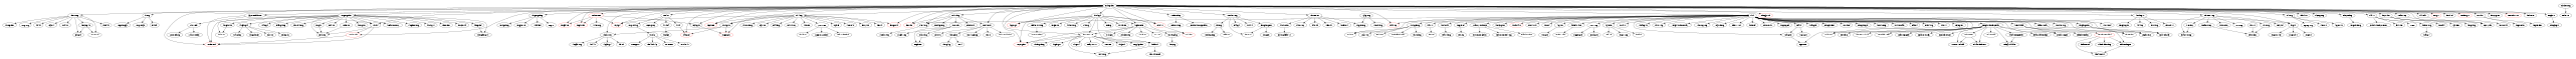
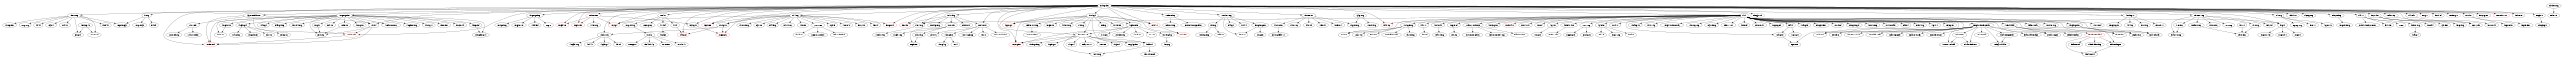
  strict digraph {
    fontname="Patrick Hand"
    node [fontname="Patrick Hand"]
    edge [fontname="Patrick Hand"]
    "Taifu Li"
    "Yanling Luo"
    "Yingying Su"
    "Eugene Tan"
    "Yalou Huang"
    "Hong Kang"
    "Jinli Liu"
    "Weijian Ni"
    "Boshi Sun"
    "Maoqiang Xie"
    "Zi'ang Liu"
    "Tianbi Liu"
    "Wenxuan Shi"
    "Jimeng Chen"
    "Wenguang Chen"
    "Shiming Xu"
    "Kaiwei Li"
    n18 [label="Ze Jimeng"]
    "Dehao Chen"
    "Qianqian Shi"
    "Jidong Zhai"
    "Shuangcheng Niu"
    "Xinliang Li"
    "Haifeng Shang"
    "Wentao Hant" [color=red]
    "Tianwei Sheng"
    "Jiangzhou He"
    "Paul Yuan"
    "Mingliang Liu"
    "Heng Lin"
    "Wentao Han"
    "Jianian Yan"
    "Shuang Han"
    "Vinodha Ramasamy"
    "Xiongchao Tang"
    "Youshan Miao" [color=red]
    "Boqiang Qin"
    "Yunlin Zhang"
    "Jiangmiao Zhu"
    "Laijun Sun"
    "Shuguang Zhang"
    "Peng Ke"
    "Dening Zhang"
    "Hongjuan Kou"
    "Yunfei Zhai"
    "Hui Xiong"
    "Dihua Guo"
    "Happia Cao" [color=red]
    "Byron J. Gao"
    "Qiming Luo"
    "Zhongmou Li" [color=red]
    "Yanjie Fu"
    "Xiao-Wei Ai"
    "Xueying Li" [color=red]
    "Yanggang Lin" [color=red]
    "Chunyu Luo"
    "SiFan Liu"
    "Li-Qun Zheng"
    "Zijun Yao"
    "Zhili Feng"
    "Louis Murray"
    "Seth B. Cleveland"
    "Jiankai Sun"
    "Dragos C. Anastasiu"
    "Xiaojun Quan"
    "Qifeng Dai" [color=red]
    "Georgios Theodoropoulos"
    "Susanne I. Schmidt"
    "Kevin Purohit"
    "Dawid Nowak"
    "Mihalis Panagopoulos"
    "Bart Craenen"
    "Olufunmilola Onolaja"
    "Quentin Bragard"
    "Arabadjis Dimitrios"
    "Cristian Picioreanu"
    "Rae Mackay"
    "Tien Tuan Anh Dinh"
    "Jan-Ulrich Kreft"
    "Battur Tugsgerel"
    "Catriona Kennedy"
    "Panayiota Loumou"
    "Zhongsheng Cao"
    "Qiong Zuo"
    "Zhewen Su"
    "Vincent Michel"
    "Fabian Pedregosa"
    "Alexandre Gramfort" [color=red]
    "Rodolphe Jenatton"
    "Mehdi Senoussi"
    "Elodie Cauvet"
    "Michael Eickenberg"
    "Qi Liu"
    "John Fazekas"
    "Douglas Lenox"
    "Xun-Xue Cui"
    "Xuming Zhang"
    "Jinlin Xu"
    "Xiaoxiao Shi"
    "Ting Jin"
    "Yuan-Jian Yang"
    "Hongyue Dai"
    "Shouqing Hao"
    "Marcio Silva" [color=red]
    "Guo-Xin Qiu"
    "Juan Cui"
    "Anthony Ventresque"
    "Ying Yuan"
    "Michael R. Hines"
    "Yuewu Wang"
    "Yanzhi Wu"
    "Emily Schmidt"
    "Liangliang Chen"
    "Yunji Chen"
    "Biao Xiang"
    "Xiaofeng Nie"
    "Runxia Ma"
    "Li-Jun Xing"
    "Matthew Booth"
    "Vasughi Sundramoorthy"
    "Xiaorong Wang"
    "Weijun Zhang"
    "Peter K. Kwok"
    "Leilei Yang" [color=red]
    "Lianhe Zhi"
    "Chuanwen Lin"
    "Songsong Cai"
    "Yunfang Tai"
    "Zhonghua Zhou"
    "Wanwei Cai"
    "Changsheng Hu"
    "Jian-Qin Zeng"
    "Yosri Harzallah"
    "Zibiao Li"
    "Guohui Ding"
-   "Yingxin Yu" [label="Hines Yu"]
+   "Yingxin Yu"
    "Deqiang Han"
    "Musab Elkheir Salih"
    "Jieyu Cheng"
    "Wenjin Yuan"
    "Fumin Guo"
    "Zhan Mei"
    "Meilun Sheng"
    "Qing-mei Yu"
    "Wengen Li"
    "Peng-yan Xiao"
    "Lee Weng"
    "Jackson Tan Teck Yong"
    "Takfarinas Saber"
    "Jesus Omana Iglesias"
    "Yusong He"
    "Marcio A. Silva"
    "Lingguang Lei"
    "Cunqing Ma"
    "Pengyu Wang"
    "Shaoli Liu"
    "Wenli Wei"
    "Xianchun Meng"
    "Enhong Chen"
    "Jingsong Lv" [color=red]
    "Xuechen Zhang"
    "Yuanzhen Wang"
    "Jian-Tao Sun"
    "Chengjun Dai" [color=red]
    "Huanhuan Cao" [color=red]
    "Tengfei Bao" [color=red]
    "Jiansheng Wu"
    "Tak-Lam Wong"
    "Minming Li"
    "Wanyong Tian" [color=red]
    "Zhen Liao" [color=red]
    "Rui Song"
    "Zhenya Zhang"
    "Chun Jason Xue"
    "Vijayan Prabhakaran"
    "Xiaohui Sun"
    "Linpeng Tang"
    "Linli Xu"
    "Tieyun Qian"
    "Aapo Kyrola"
    "Yingchao Zhao"
    "Daxin Jiang"
    "Dawei Hu"
    "Weiwei Wu" [color=red]
    "Derek Hao Hu"
    "Alvin Chin"
    "Dou Shen"
    "Zong Yu" [color=red]
    "Hengshu Zhu" [color=red]
    "Chunni Dai"
    "Haiping Ma"
    "Haocheng Wu" [color=red]
    "Xuetian Weng"
    "Zongda Wu"
    "Tianyong Hao"
    "Ji Hong"
    "Jason Chun Xue" [color=red]
    "Shenhua GU"
    "Ganesha Shanmuganathan"
    "Dachuan Huang"
    "Lei Peng"
    "Guiling Li"
    "Junkui Li"
    "Xiaochuan Ni"
    "Minmin Chen"
    "Bishan Yang"
    "Shike Mei"
    "Yuchen Liu"
    "Bingyue Peng"
    "Liuzhi Yin"
    "Xingliang Ni"
    "Bite Qiu"
    "Xiangfei Kong"
    "Yuxiao Dong"
    "Chun Meng"
    "Chunmei Wu"
    "Fangqiong Luo"
    "Linli Jiang"
    "Kai Koong"
    "Jacky Mak"
    "S. O. Choy"
    "Philip M. Tsang"
    "Jonathan Tsang"
    "Marian Choy"
    "Ivor Tsang"
    "Ze Feng"
    "Ju-Yueh Lee"
    "Scott C. -H. Huang"
    "Yu-Ki Chan" [color=red]
    "Hongbo Luo"
    "Tiantian Liu"
    "Li-Sha Huang"
    "Ai Huang"
    "Ying nan Ma"
    "Fuguang Yang"
-   "Xiaona Wu"
+   "Xiaona Wu" [label="Chan Wu"]
    "Hongmei Cheng"
    "Qingan Li"
    "Cathy Qun Xu"
    "Yunan Cao"
    "Yazhi Huang"
    "Qing'an Li"
    "Mengying Zhao"
    "Niantong Zhang"
    " Jingtong Hu"
    "Asim Kadav"
    "Jun Fan"
    "Tianbao Yang"
    "Prakash Mandaym Comar"
    "Elwin Mao"
    "Yicong Liang"
    n252 [label="Hamadi Si"]
    "Xujia Chen"
    "Yuan Mengting"
    "Wei-Che Tseng"
    "Xianwei Sun"
    "C. J. Xue"
    "Li Qing'an"
    "Guanting Tang"
    "Yanan Qian"
    "Zhenhua Lin"
    "Liu Xiaoli"
    "Wanpeng Song"
    "Wang Weiming"
    "Liu Shi"
    " Yiqiang Chen"
    "Xian-Xing Zhang"
    " Juan Qi"
    "Hankz Hankui Zhuo"
    " Zhuo Sun"
    "Sara Darvish"
    "Meng-En Chen"
    "Mengen Chen"
    "Chenglang Lu"
    "Wang Cheng-jin"
    "Fu Jiadi"
    "Wang Wen-jie"
    "Li Fuyang"
    "Xiaosheng Gong"
    "Ya-fei Luo"
    "Zhixiang (Eddie) Xu"
    "Steven Choy"
    "Yonas G. Debessu"
    "Dicko Ali-Hamadi"
    "Huijun Liang"
    "Pengda Gao"
    "Krishna Nareddy"
    "Darren Gehring"
    "Sun Ping"
    "Chai Shui-Ying"
    "He You-Guo"
    "Yan Min-Xiu"
    "Hu Feng-Jun"
    "Jinfeng Yi"
    "Qinglei Wang"
    "Jia Zhige"
    " Wen Ji"
    " Qiong Ning"
    "John Wu"
    "Yujing Wang"
    "Xuemei Jiang"
    "Chuntao Hong"
    "Carbo Kuo"
    "Taifu Li" -> "Yanling Luo"
    "Taifu Li" -> "Yingying Su"
    "Yanling Luo" -> "Eugene Tan"
    "Yalou Huang" -> "Hong Kang"
    "Yalou Huang" -> "Jinli Liu"
    "Yalou Huang" -> "Weijian Ni"
    "Yalou Huang" -> "Boshi Sun"
-   "Yalou Huang" -> "Maoqiang Xie"
+   "Yalou Huang" -> "Wang Cheng-jin"
    "Yalou Huang" -> "Zi'ang Liu"
    "Yalou Huang" -> "Tianbi Liu"
    "Yalou Huang" -> "Wenxuan Shi"
    "Yalou Huang" -> "Jimeng Chen"
    "Maoqiang Xie" -> "Zi'ang Liu"
    "Maoqiang Xie" -> "Wenxuan Shi"
    "Wenguang Chen" -> "Shiming Xu"
    "Wenguang Chen" -> "Kaiwei Li"
    "Wenguang Chen" -> n18
    "Wenguang Chen" -> "Dehao Chen"
    "Wenguang Chen" -> "Qianqian Shi"
    "Wenguang Chen" -> "Jidong Zhai"
    "Wenguang Chen" -> "Shuangcheng Niu"
    "Wenguang Chen" -> "Xinliang Li"
    "Wenguang Chen" -> "Haifeng Shang"
    "Wenguang Chen" -> "Wentao Hant"
    "Wenguang Chen" -> "Tianwei Sheng"
    "Wenguang Chen" -> "Jiangzhou He"
    "Wenguang Chen" -> "Paul Yuan"
    "Wenguang Chen" -> "Mingliang Liu"
    "Wenguang Chen" -> "Heng Lin"
    "Wenguang Chen" -> "Wentao Han"
    "Wenguang Chen" -> "Jianian Yan"
    "Wenguang Chen" -> "Shuang Han"
    "Wenguang Chen" -> "Vinodha Ramasamy"
    "Wenguang Chen" -> "Xiongchao Tang"
    "Kaiwei Li" -> n18
    "Kaiwei Li" -> "Wentao Hant"
    "Kaiwei Li" -> "Youshan Miao"
    "Jidong Zhai" -> "Shuangcheng Niu"
    "Jiangzhou He" -> "Jianian Yan"
    "Mingliang Liu" -> "Boqiang Qin"
    "Mingliang Liu" -> "Yunlin Zhang"
    "Mingliang Liu" -> "Jiangmiao Zhu"
    "Mingliang Liu" -> "Laijun Sun"
    "Heng Lin" -> n18
    "Wentao Han" -> n18
    "Youshan Miao" -> "Wentao Hant"
    "Shuguang Zhang" -> "Peng Ke"
    "Shuguang Zhang" -> "Dening Zhang"
    "Shuguang Zhang" -> "Hongjuan Kou"
    "Shuguang Zhang" -> "Yunfei Zhai"
    "Hui Xiong" -> "Dihua Guo"
    "Hui Xiong" -> "Happia Cao"
    "Hui Xiong" -> "Byron J. Gao"
    "Hui Xiong" -> "Qiming Luo"
    "Hui Xiong" -> "Zhongmou Li"
    "Hui Xiong" -> "Yanjie Fu"
    "Hui Xiong" -> "Xiao-Wei Ai"
    "Hui Xiong" -> "Xueying Li"
    "Hui Xiong" -> "Yanggang Lin"
    "Hui Xiong" -> "Chunyu Luo"
    "Hui Xiong" -> "SiFan Liu"
    "Hui Xiong" -> "Li-Qun Zheng"
    "Hui Xiong" -> "Zijun Yao"
    "Hui Xiong" -> "Zhili Feng"
    "Hui Xiong" -> "Louis Murray"
    "Byron J. Gao" -> "Seth B. Cleveland"
    "Byron J. Gao" -> "Jiankai Sun"
    "Byron J. Gao" -> "Dragos C. Anastasiu"
    "Qiming Luo" -> "Yanggang Lin"
    "Qiming Luo" -> "Xiaojun Quan"
    "Qiming Luo" -> "Qifeng Dai"
    "Xiaojun Quan" -> "Liuzhi Yin"
    "Xiaojun Quan" -> "Xingliang Ni"
    "Xiaojun Quan" -> "Bite Qiu"
    "Xiaojun Quan" -> "Xiangfei Kong"
    "Georgios Theodoropoulos" -> "Susanne I. Schmidt"
    "Georgios Theodoropoulos" -> "Kevin Purohit"
    "Georgios Theodoropoulos" -> "Dawid Nowak"
    "Georgios Theodoropoulos" -> "Mihalis Panagopoulos"
    "Georgios Theodoropoulos" -> "Bart Craenen"
    "Georgios Theodoropoulos" -> "Olufunmilola Onolaja"
    "Georgios Theodoropoulos" -> "Quentin Bragard"
    "Georgios Theodoropoulos" -> "Arabadjis Dimitrios"
    "Georgios Theodoropoulos" -> "Cristian Picioreanu"
    "Georgios Theodoropoulos" -> "Rae Mackay"
    "Georgios Theodoropoulos" -> "Tien Tuan Anh Dinh"
    "Georgios Theodoropoulos" -> "Jan-Ulrich Kreft"
    "Georgios Theodoropoulos" -> "Battur Tugsgerel"
    "Georgios Theodoropoulos" -> "Catriona Kennedy"
    "Georgios Theodoropoulos" -> "Panayiota Loumou"
    "Mihalis Panagopoulos" -> "Arabadjis Dimitrios"
    "Bart Craenen" -> "Susanne I. Schmidt"
    "Bart Craenen" -> "Cristian Picioreanu"
    "Zhongsheng Cao" -> "Qiong Zuo"
    "Zhongsheng Cao" -> "Zhewen Su"
    "Vincent Michel" -> "Fabian Pedregosa"
    "Vincent Michel" -> "Alexandre Gramfort"
    "Vincent Michel" -> "Rodolphe Jenatton"
    "Fabian Pedregosa" -> "Mehdi Senoussi"
    "Alexandre Gramfort" -> "Fabian Pedregosa"
    "Alexandre Gramfort" -> "Mehdi Senoussi"
    "Alexandre Gramfort" -> "Elodie Cauvet"
    "Alexandre Gramfort" -> "Michael Eickenberg"
    "Qi Liu" -> "Taifu Li"
    "Qi Liu" -> "Yanling Luo"
    "Qi Liu" -> "Eugene Tan"
    "Qi Liu" -> "Georgios Theodoropoulos"
    "Qi Liu" -> "Dawid Nowak"
    "Qi Liu" -> "Quentin Bragard"
    "Qi Liu" -> "Vincent Michel"
    "Qi Liu" -> "John Fazekas"
    "Qi Liu" -> "Douglas Lenox"
    "Qi Liu" -> "Xun-Xue Cui"
    "Qi Liu" -> "Xuming Zhang"
    "Qi Liu" -> "Jinlin Xu"
    "Qi Liu" -> "Xiaoxiao Shi"
    "Qi Liu" -> "Ting Jin"
    "Qi Liu" -> "Yuan-Jian Yang"
    "Qi Liu" -> "Hongyue Dai"
    "Qi Liu" -> "Shouqing Hao"
    "Qi Liu" -> "Marcio Silva"
    "Qi Liu" -> "Guo-Xin Qiu"
    "Qi Liu" -> "Juan Cui"
    "Qi Liu" -> "Anthony Ventresque"
    "Qi Liu" -> "Ying Yuan"
    "Qi Liu" -> "Michael R. Hines"
    "Qi Liu" -> "Yuewu Wang"
    "Qi Liu" -> "Yanzhi Wu"
    "Qi Liu" -> "Emily Schmidt"
    "Qi Liu" -> "Liangliang Chen"
    "Qi Liu" -> "Yunji Chen"
    "Qi Liu" -> "Biao Xiang"
    "Qi Liu" -> "Xiaofeng Nie"
    "Qi Liu" -> "Runxia Ma"
    "Qi Liu" -> "Li-Jun Xing"
    "Qi Liu" -> "Matthew Booth"
    "Qi Liu" -> "Vasughi Sundramoorthy"
    "Qi Liu" -> "Xiaorong Wang"
    "Qi Liu" -> "Weijun Zhang"
    "Qi Liu" -> "Peter K. Kwok"
    "Qi Liu" -> "Leilei Yang"
    "Qi Liu" -> "Lianhe Zhi"
    "Qi Liu" -> "Chuanwen Lin"
    "Qi Liu" -> "Songsong Cai"
    "Qi Liu" -> "Yunfang Tai"
    "Qi Liu" -> "Zhonghua Zhou"
    "Qi Liu" -> "Wanwei Cai"
    "Qi Liu" -> "Changsheng Hu"
    "Qi Liu" -> "Jian-Qin Zeng"
    "Qi Liu" -> "Yosri Harzallah"
    "Qi Liu" -> "Zibiao Li"
    "Qi Liu" -> "Guohui Ding"
    "Qi Liu" -> "Yingxin Yu"
    "Qi Liu" -> "Deqiang Han"
    "Xuming Zhang" -> "Runxia Ma"
    "Xuming Zhang" -> "Musab Elkheir Salih"
    "Xuming Zhang" -> "Jieyu Cheng"
    "Xuming Zhang" -> "Wenjin Yuan"
    "Xuming Zhang" -> "Fumin Guo"
    "Jinlin Xu" -> "Zhan Mei"
    "Xiaoxiao Shi" -> "Meilun Sheng"
    "Ting Jin" -> "Qing-mei Yu"
    "Ting Jin" -> "Wengen Li"
    "Ting Jin" -> "Peng-yan Xiao"
    "Hongyue Dai" -> "Lee Weng"
    "Anthony Ventresque" -> "Jackson Tan Teck Yong"
    "Anthony Ventresque" -> "Takfarinas Saber"
    "Anthony Ventresque" -> "Jesus Omana Iglesias"
    "Ying Yuan" -> "Yusong He"
    "Michael R. Hines" -> "Marcio A. Silva"
    "Yuewu Wang" -> "Lingguang Lei"
    "Yuewu Wang" -> "Cunqing Ma"
    "Liangliang Chen" -> "Douglas Lenox"
    "Liangliang Chen" -> "Emily Schmidt"
    "Yunji Chen" -> "Pengyu Wang"
    "Yunji Chen" -> "Shaoli Liu"
    "Yunji Chen" -> "Wenli Wei"
    "Biao Xiang" -> "Xianchun Meng"
    "Matthew Booth" -> "John Fazekas"
    "Enhong Chen" -> "Yalou Huang"
    "Enhong Chen" -> "Wenguang Chen"
    "Enhong Chen" -> "Kaiwei Li"
    "Enhong Chen" -> "Wentao Hant"
    "Enhong Chen" -> "Youshan Miao"
    "Enhong Chen" -> "Shuguang Zhang"
    "Enhong Chen" -> "Hui Xiong"
    "Enhong Chen" -> "Happia Cao"
    "Enhong Chen" -> "Qiming Luo"
    "Enhong Chen" -> "Zhongmou Li"
    "Enhong Chen" -> "Xueying Li"
    "Enhong Chen" -> "Xiaojun Quan"
    "Enhong Chen" -> "Qifeng Dai"
    "Enhong Chen" -> "Qi Liu"
    "Enhong Chen" -> "Ting Jin"
    "Enhong Chen" -> "Biao Xiang"
    "Enhong Chen" -> "Leilei Yang"
    "Enhong Chen" -> "Jingsong Lv"
    "Enhong Chen" -> "Xuechen Zhang"
    "Enhong Chen" -> "Yuanzhen Wang"
    "Enhong Chen" -> "Jian-Tao Sun"
    "Enhong Chen" -> "Chengjun Dai"
    "Enhong Chen" -> "Huanhuan Cao"
    "Enhong Chen" -> "Tengfei Bao"
    "Enhong Chen" -> "Jiansheng Wu"
    "Enhong Chen" -> "Tak-Lam Wong"
    "Enhong Chen" -> "Minming Li"
    "Enhong Chen" -> "Wanyong Tian"
    "Enhong Chen" -> "Zhen Liao"
    "Enhong Chen" -> "Rui Song"
    "Enhong Chen" -> "Zhenya Zhang"
    "Enhong Chen" -> "Chun Jason Xue"
    "Enhong Chen" -> "Vijayan Prabhakaran"
    "Enhong Chen" -> "Xiaohui Sun"
    "Enhong Chen" -> "Linpeng Tang"
    "Enhong Chen" -> "Linli Xu"
    "Enhong Chen" -> "Tieyun Qian"
    "Enhong Chen" -> "Aapo Kyrola"
    "Enhong Chen" -> "Yingchao Zhao"
    "Enhong Chen" -> "Daxin Jiang"
    "Enhong Chen" -> "Dawei Hu"
    "Enhong Chen" -> "Weiwei Wu"
    "Enhong Chen" -> "Derek Hao Hu"
    "Enhong Chen" -> "Alvin Chin"
    "Enhong Chen" -> "Dou Shen"
    "Enhong Chen" -> "Zong Yu"
    "Enhong Chen" -> "Hengshu Zhu"
    "Enhong Chen" -> "Chunni Dai"
    "Enhong Chen" -> "Haiping Ma"
    "Enhong Chen" -> "Haocheng Wu"
    "Enhong Chen" -> "Xuetian Weng"
    "Enhong Chen" -> "Zongda Wu"
    "Enhong Chen" -> "Tianyong Hao"
    "Enhong Chen" -> "Ji Hong"
    "Enhong Chen" -> "Jason Chun Xue"
    "Enhong Chen" -> "Shenhua GU"
    "Xuechen Zhang" -> "Ganesha Shanmuganathan"
    "Xuechen Zhang" -> "Dachuan Huang"
    "Yuanzhen Wang" -> "Zhongsheng Cao"
    "Yuanzhen Wang" -> "Zhewen Su"
    "Yuanzhen Wang" -> "Lei Peng"
    "Yuanzhen Wang" -> "Guiling Li"
    "Yuanzhen Wang" -> "Junkui Li"
    "Jian-Tao Sun" -> "Xiaochuan Ni"
    "Jian-Tao Sun" -> "Minmin Chen"
    "Jian-Tao Sun" -> "Bishan Yang"
    "Jian-Tao Sun" -> "Shike Mei"
    "Jian-Tao Sun" -> "Yuchen Liu"
    "Jian-Tao Sun" -> "Bingyue Peng"
    "Huanhuan Cao" -> "Xueying Li"
    "Huanhuan Cao" -> "Tengfei Bao"
    "Huanhuan Cao" -> "Hengshu Zhu"
    "Huanhuan Cao" -> "Haiping Ma"
    "Huanhuan Cao" -> "Yuxiao Dong"
    "Jiansheng Wu" -> "Chun Meng"
    "Jiansheng Wu" -> "Chunmei Wu"
    "Jiansheng Wu" -> "Fangqiong Luo"
    "Jiansheng Wu" -> "Linli Jiang"
    "Tak-Lam Wong" -> "Kai Koong"
    "Tak-Lam Wong" -> "Jacky Mak"
    "Tak-Lam Wong" -> "S. O. Choy"
    "Tak-Lam Wong" -> "Philip M. Tsang"
    "Tak-Lam Wong" -> "Jonathan Tsang"
    "Tak-Lam Wong" -> "Marian Choy"
    "Tak-Lam Wong" -> "Ivor Tsang"
    "Minming Li" -> "Jingsong Lv"
    "Minming Li" -> "Wanyong Tian"
    "Minming Li" -> "Chun Jason Xue"
    "Minming Li" -> "Yingchao Zhao"
    "Minming Li" -> "Weiwei Wu"
    "Minming Li" -> "Ze Feng"
    "Minming Li" -> "Ju-Yueh Lee"
    "Minming Li" -> "Scott C. -H. Huang"
    "Minming Li" -> "Yu-Ki Chan"
    "Minming Li" -> "Hongbo Luo"
    "Minming Li" -> "Tiantian Liu"
    "Minming Li" -> "Li-Sha Huang"
    "Minming Li" -> "Ai Huang"
    "Rui Song" -> "Ying nan Ma"
    "Rui Song" -> "Fuguang Yang"
    "Rui Song" -> "Xiaona Wu"
    "Zhenya Zhang" -> "Hongmei Cheng"
    "Chun Jason Xue" -> "Wanyong Tian"
    "Chun Jason Xue" -> "Tiantian Liu"
    "Chun Jason Xue" -> "Qingan Li"
    "Chun Jason Xue" -> "Cathy Qun Xu"
    "Chun Jason Xue" -> "Yunan Cao"
    "Chun Jason Xue" -> "Yazhi Huang"
    "Chun Jason Xue" -> "Qing'an Li"
    "Chun Jason Xue" -> "Mengying Zhao"
    "Chun Jason Xue" -> "Niantong Zhang"
    "Chun Jason Xue" -> " Jingtong Hu"
    "Vijayan Prabhakaran" -> "Kaiwei Li"
    "Vijayan Prabhakaran" -> "Wentao Hant"
+   "Vijayan Prabhakaran" -> "Youshan Miao"
    "Vijayan Prabhakaran" -> "Asim Kadav"
    "Linli Xu" -> "Jun Fan"
    "Linli Xu" -> "Tianbao Yang"
    "Linli Xu" -> "Prakash Mandaym Comar"
    "Linli Xu" -> "Elwin Mao"
    "Tieyun Qian" -> "Yicong Liang"
    "Tieyun Qian" -> n252
    "Tieyun Qian" -> "Xujia Chen"
    "Yingchao Zhao" -> "Wanyong Tian"
    "Yingchao Zhao" -> "Chun Jason Xue"
    "Yingchao Zhao" -> "Yuan Mengting"
    "Yingchao Zhao" -> "Wei-Che Tseng"
    "Yingchao Zhao" -> "Xianwei Sun"
    "Yingchao Zhao" -> "C. J. Xue"
    "Yingchao Zhao" -> "Li Qing'an"
    "Daxin Jiang" -> "Biao Xiang"
    "Daxin Jiang" -> "Zhen Liao"
    "Daxin Jiang" -> "Derek Hao Hu"
    "Daxin Jiang" -> "Guanting Tang"
    "Daxin Jiang" -> "Yanan Qian"
    "Daxin Jiang" -> "Zhenhua Lin"
    "Dawei Hu" -> "Liu Xiaoli"
    "Dawei Hu" -> "Wanpeng Song"
    "Dawei Hu" -> "Wang Weiming"
    "Dawei Hu" -> "Liu Shi"
    "Weiwei Wu" -> "Yu-Ki Chan"
    "Derek Hao Hu" -> " Yiqiang Chen"
    "Derek Hao Hu" -> "Xian-Xing Zhang"
    "Derek Hao Hu" -> " Juan Qi"
    "Derek Hao Hu" -> "Hankz Hankui Zhuo"
    "Derek Hao Hu" -> " Zhuo Sun"
    "Alvin Chin" -> "Sara Darvish"
    "Dou Shen" -> "Meng-En Chen"
    "Dou Shen" -> "Mengen Chen"
    "Haiping Ma" -> "Yanggang Lin"
    "Xuetian Weng" -> "Aapo Kyrola"
    "Zongda Wu" -> "Chenglang Lu"
    "Ji Hong" -> "Wang Cheng-jin"
    "Ji Hong" -> "Fu Jiadi"
    "Ji Hong" -> "Wang Wen-jie"
    "Lei Peng" -> "Xiaosheng Gong"
    "Lei Peng" -> "Ya-fei Luo"
    "Minmin Chen" -> "Zhixiang (Eddie) Xu"
    "Kai Koong" -> "Steven Choy"
    "S. O. Choy" -> "Philip M. Tsang"
    "Jonathan Tsang" -> "Steven Choy"
    "Scott C. -H. Huang" -> "Yonas G. Debessu"
    "Tiantian Liu" -> "Yazhi Huang"
    "Tiantian Liu" -> "Dicko Ali-Hamadi"
    "Asim Kadav" -> "Krishna Nareddy"
    "Asim Kadav" -> "Darren Gehring"
    "Tianbao Yang" -> "Jinfeng Yi"
    "Yuan Mengting" -> "Li Fuyang"
    "Yanan Qian" -> "Huijun Liang"
    "Yanan Qian" -> "Pengda Gao"
    "Yanan Qian" -> "Qinglei Wang"
    "Liu Xiaoli" -> "Jia Zhige"
    "Wang Weiming" -> "Sun Ping"
    "Liu Shi" -> "Qifeng Dai"
    " Yiqiang Chen" -> " Wen Ji"
    " Yiqiang Chen" -> " Qiong Ning"
    "Huijun Liang" -> "Pengda Gao"
    "Sun Ping" -> "Chai Shui-Ying"
    "Sun Ping" -> "He You-Guo"
    "Sun Ping" -> "Yan Min-Xiu"
    "Sun Ping" -> "Hu Feng-Jun"
    "John Wu" -> "Steven Choy"
    "Yujing Wang" -> "Bingyue Peng"
    "Yujing Wang" -> "Xuemei Jiang"
    "Chuntao Hong" -> "Carbo Kuo"
  }
